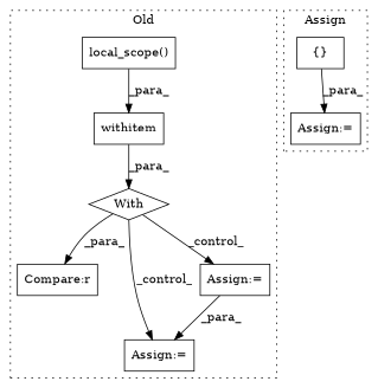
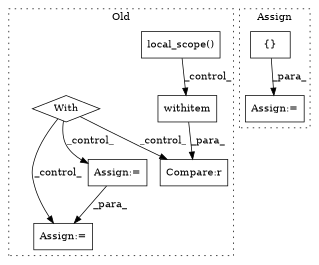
  digraph {
    node [a=68 l=3 s=4237 shape=box]
    n1 [a=75 l=19 label="local_scope()"]
    n2 [a=39 l="5,31" label=With s="4232,4242" shape=diamond]
    n3 [a=49 l=5 label=withitem]
    n4 [a=40 l=18 label="Compare:r" s=5074]
    n5 [label="Assign:=" s=5610]
    n6 [label="Assign:=" s=4929]
    n7 [a=59 l="1,0" label="{}" s="5307,5330"]
    n8 [label="Assign:=" s=5294]
    subgraph cluster_1 {
      label=Old
      style=dotted
      n1
      n2
      n3
      n4
      n5
      n6
    }
    subgraph cluster_2 {
      label=Assign
      style=dotted
      n7
      n8
    }
-   n1 -> n3 [label=_para_]
-   n2 -> n4 [label=_para_]
+   n1 -> n3 [label=_control_]
+   n2 -> n4 [label=_control_]
    n2 -> n5 [label=_control_]
    n2 -> n6 [label=_control_]
-   n3 -> n2 [label=_para_]
+   n3 -> n4 [label=_para_]
    n6 -> n5 [label=_para_]
    n7 -> n8 [label=_para_]
  }
